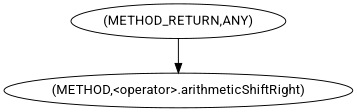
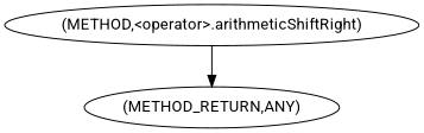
  digraph {
    fontname=Roboto
    node [fontname=Roboto]
    n1 [label=<(METHOD,&lt;operator&gt;.arithmeticShiftRight)>]
    n2 [label=<(METHOD_RETURN,ANY)>]
-   n2 -> n1 [fontname=Roboto]
+   n1 -> n2 [fontname=Roboto]
  }
